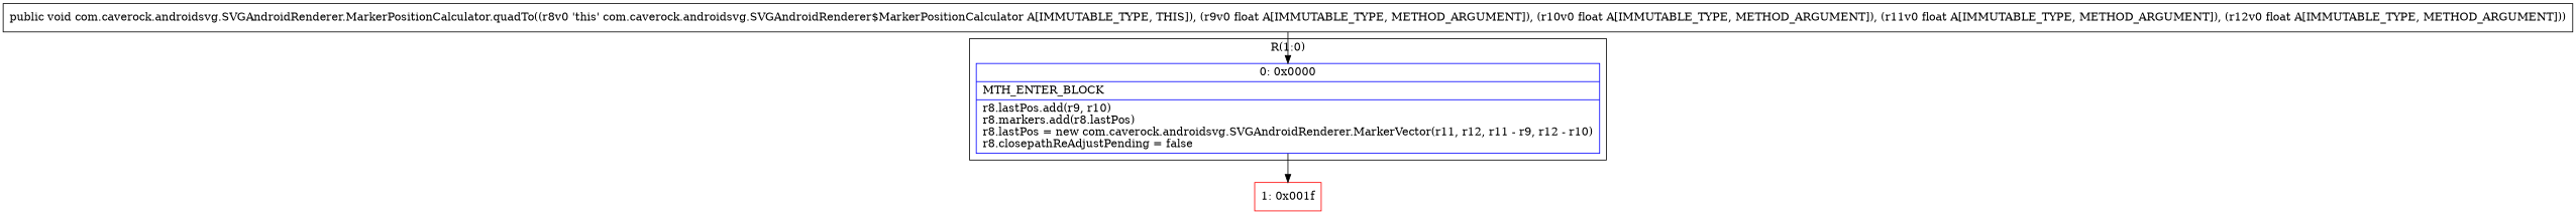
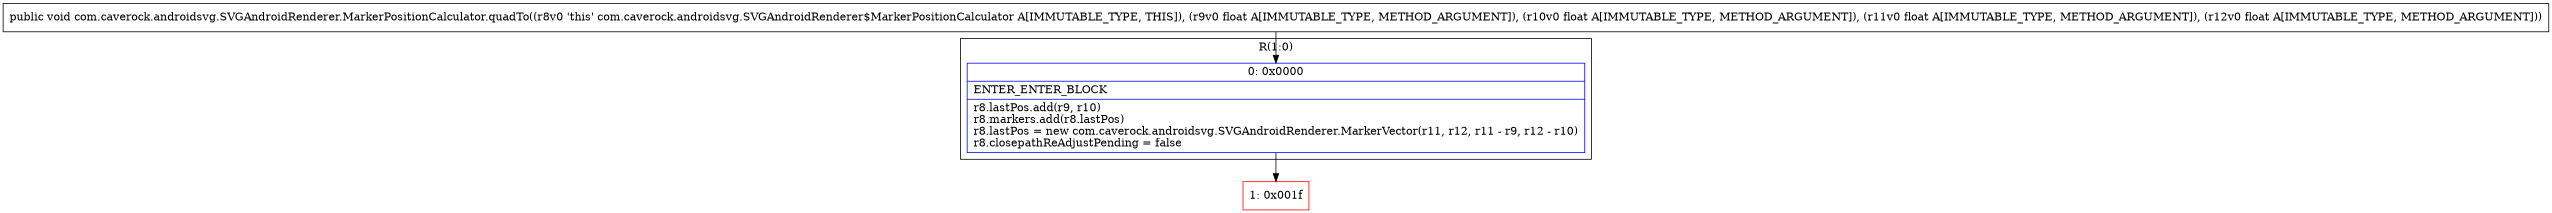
  digraph {
    node [shape=record]
-   n1 [color=blue label="{0\:\ 0x0000|MTH_ENTER_BLOCK\l|r8.lastPos.add(r9, r10)\lr8.markers.add(r8.lastPos)\lr8.lastPos = new com.caverock.androidsvg.SVGAndroidRenderer.MarkerVector(r11, r12, r11 \- r9, r12 \- r10)\lr8.closepathReAdjustPending = false\l}"]
+   n1 [color=blue label="{0\:\ 0x0000|ENTER_ENTER_BLOCK\l|r8.lastPos.add(r9, r10)\lr8.markers.add(r8.lastPos)\lr8.lastPos = new com.caverock.androidsvg.SVGAndroidRenderer.MarkerVector(r11, r12, r11 \- r9, r12 \- r10)\lr8.closepathReAdjustPending = false\l}"]
    n2 [color=red label="{1\:\ 0x001f}"]
    n3 [label="{public void com.caverock.androidsvg.SVGAndroidRenderer.MarkerPositionCalculator.quadTo((r8v0 'this' com.caverock.androidsvg.SVGAndroidRenderer$MarkerPositionCalculator A[IMMUTABLE_TYPE, THIS]), (r9v0 float A[IMMUTABLE_TYPE, METHOD_ARGUMENT]), (r10v0 float A[IMMUTABLE_TYPE, METHOD_ARGUMENT]), (r11v0 float A[IMMUTABLE_TYPE, METHOD_ARGUMENT]), (r12v0 float A[IMMUTABLE_TYPE, METHOD_ARGUMENT])) }"]
    subgraph cluster_1 {
      label="R(1:0)"
      n1
    }
    n1 -> n2
    n3 -> n1
  }
